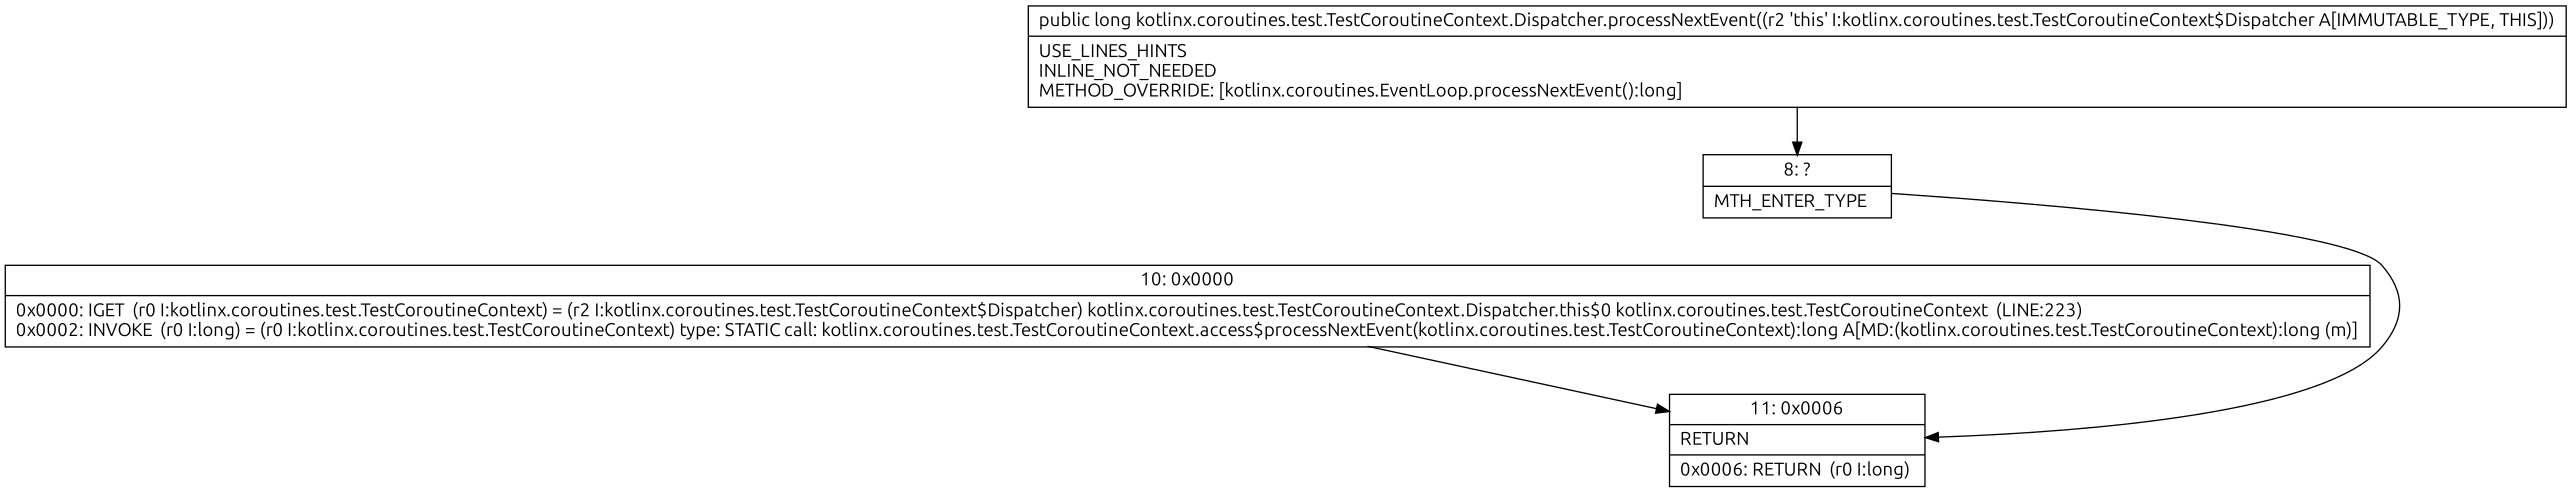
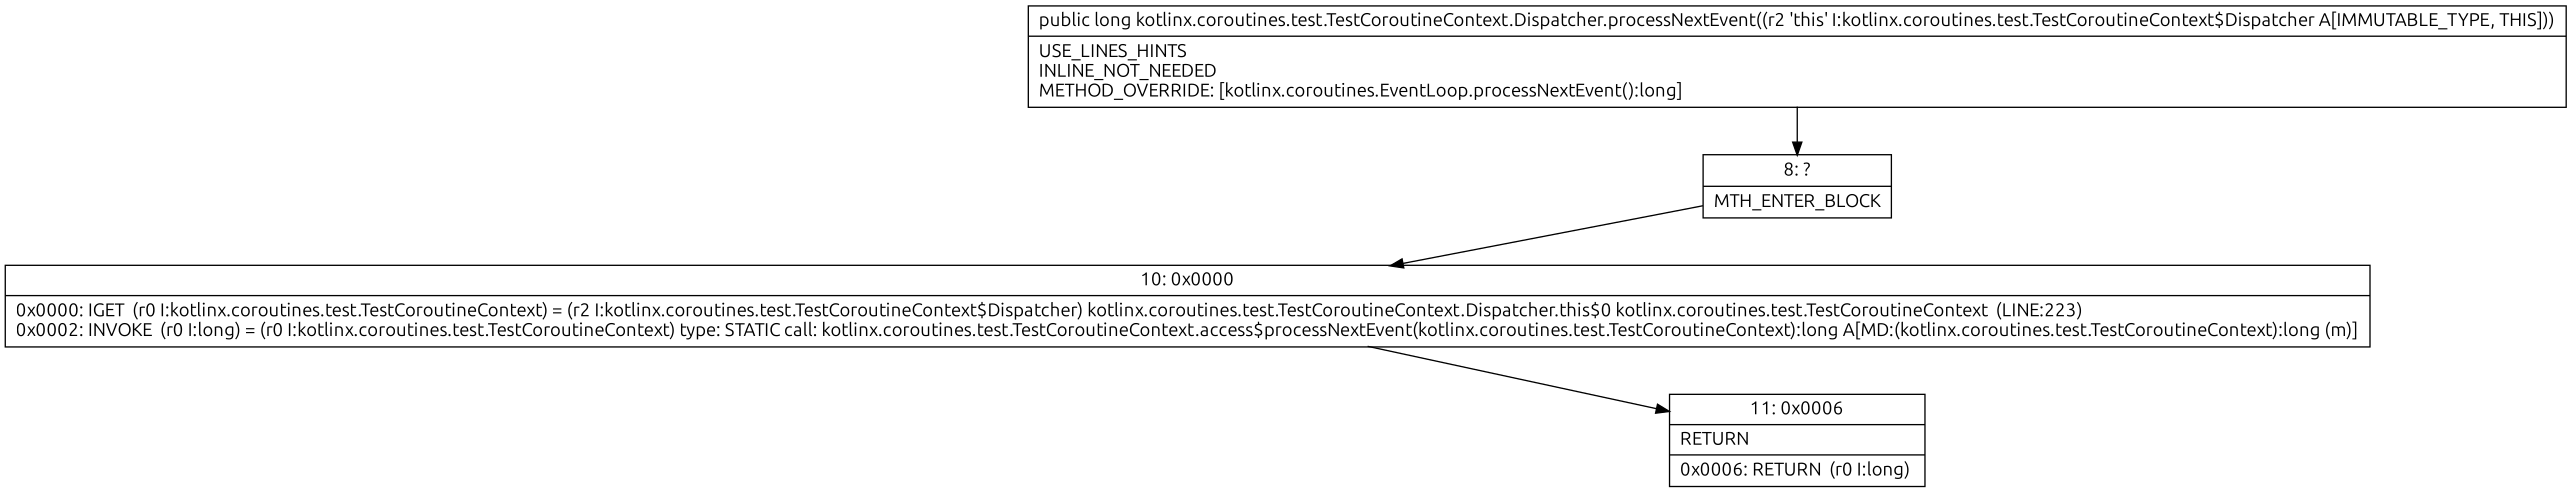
  digraph {
    fontname=Ubuntu
    node [fontname=Ubuntu shape=record]
    edge [fontname=Ubuntu]
-   n1 [label="{8\:\ ?|MTH_ENTER_TYPE\l}"]
+   n1 [label="{8\:\ ?|MTH_ENTER_BLOCK\l}"]
    n2 [label="{10\:\ 0x0000|0x0000: IGET  (r0 I:kotlinx.coroutines.test.TestCoroutineContext) = (r2 I:kotlinx.coroutines.test.TestCoroutineContext$Dispatcher) kotlinx.coroutines.test.TestCoroutineContext.Dispatcher.this$0 kotlinx.coroutines.test.TestCoroutineContext  (LINE:223)\l0x0002: INVOKE  (r0 I:long) = (r0 I:kotlinx.coroutines.test.TestCoroutineContext) type: STATIC call: kotlinx.coroutines.test.TestCoroutineContext.access$processNextEvent(kotlinx.coroutines.test.TestCoroutineContext):long A[MD:(kotlinx.coroutines.test.TestCoroutineContext):long (m)]\l}"]
    n3 [label="{11\:\ 0x0006|RETURN\l|0x0006: RETURN  (r0 I:long) \l}"]
    n4 [label="{public long kotlinx.coroutines.test.TestCoroutineContext.Dispatcher.processNextEvent((r2 'this' I:kotlinx.coroutines.test.TestCoroutineContext$Dispatcher A[IMMUTABLE_TYPE, THIS]))  | USE_LINES_HINTS\lINLINE_NOT_NEEDED\lMETHOD_OVERRIDE: [kotlinx.coroutines.EventLoop.processNextEvent():long]\l}"]
-   n1 -> n3
+   n1 -> n2
    n2 -> n3
    n4 -> n1
  }
